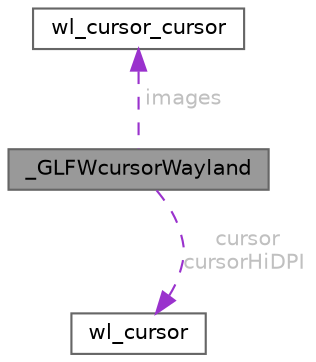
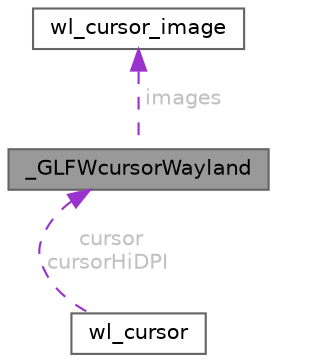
  digraph {
    node [color=gray40 fillcolor=white fontname=Helvetica fontsize=10 shape=box style=filled]
    edge [color=darkorchid3 dir=back fontcolor=grey fontname=Helvetica fontsize=10 labelfontname=Helvetica labelfontsize=10 style=dashed]
    n1 [fillcolor=grey60 fontcolor=black height=0.2 label=_GLFWcursorWayland width=0.4]
    n2 [height=0.2 label=wl_cursor width=0.4]
-   n3 [height=0.2 label=wl_cursor_cursor width=0.4]
-   n2 -> n1 [label=" cursor\ncursorHiDPI"]
+   n3 [height=0.2 label=wl_cursor_image width=0.4]
+   n1 -> n2 [label=" cursor\ncursorHiDPI"]
    n3 -> n1 [label=" images"]
  }
